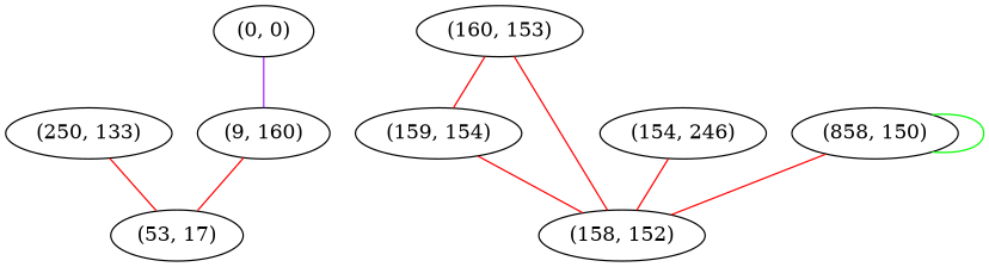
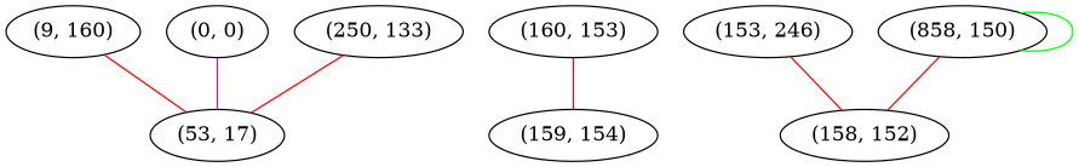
  graph {
    edge [color=red weight=1]
    "(9, 160)"
    "(53, 17)"
    "(0, 0)"
    "(160, 153)"
    "(159, 154)"
    "(158, 152)"
    "(250, 133)"
-   "(154, 246)"
+   "(154, 246)" [label="(153, 246)"]
    n9 [label="(858, 150)"]
    "(9, 160)" -- "(53, 17)"
-   "(0, 0)" -- "(9, 160)" [color=purple weight=4]
+   "(0, 0)" -- "(53, 17)" [color=purple weight=4]
    "(160, 153)" -- "(159, 154)"
-   "(160, 153)" -- "(158, 152)"
-   "(159, 154)" -- "(158, 152)"
    "(250, 133)" -- "(53, 17)"
    "(154, 246)" -- "(158, 152)"
    n9 -- "(158, 152)"
    n9 -- n9 [color=green weight=2]
  }
